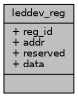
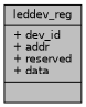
  digraph {
-   n1 [color=black fillcolor=grey75 fontcolor=black fontname=Helvetica fontsize=10 height=0.2 label="{leddev_reg\n|+ reg_id\l+ addr\l+ reserved\l+ data\l|}" shape=record style=filled width=0.4]
+   n1 [color=black fillcolor=grey75 fontcolor=black fontname=Helvetica fontsize=10 height=0.2 label="{leddev_reg\n|+ dev_id\l+ addr\l+ reserved\l+ data\l|}" shape=record style=filled width=0.4]
  }
